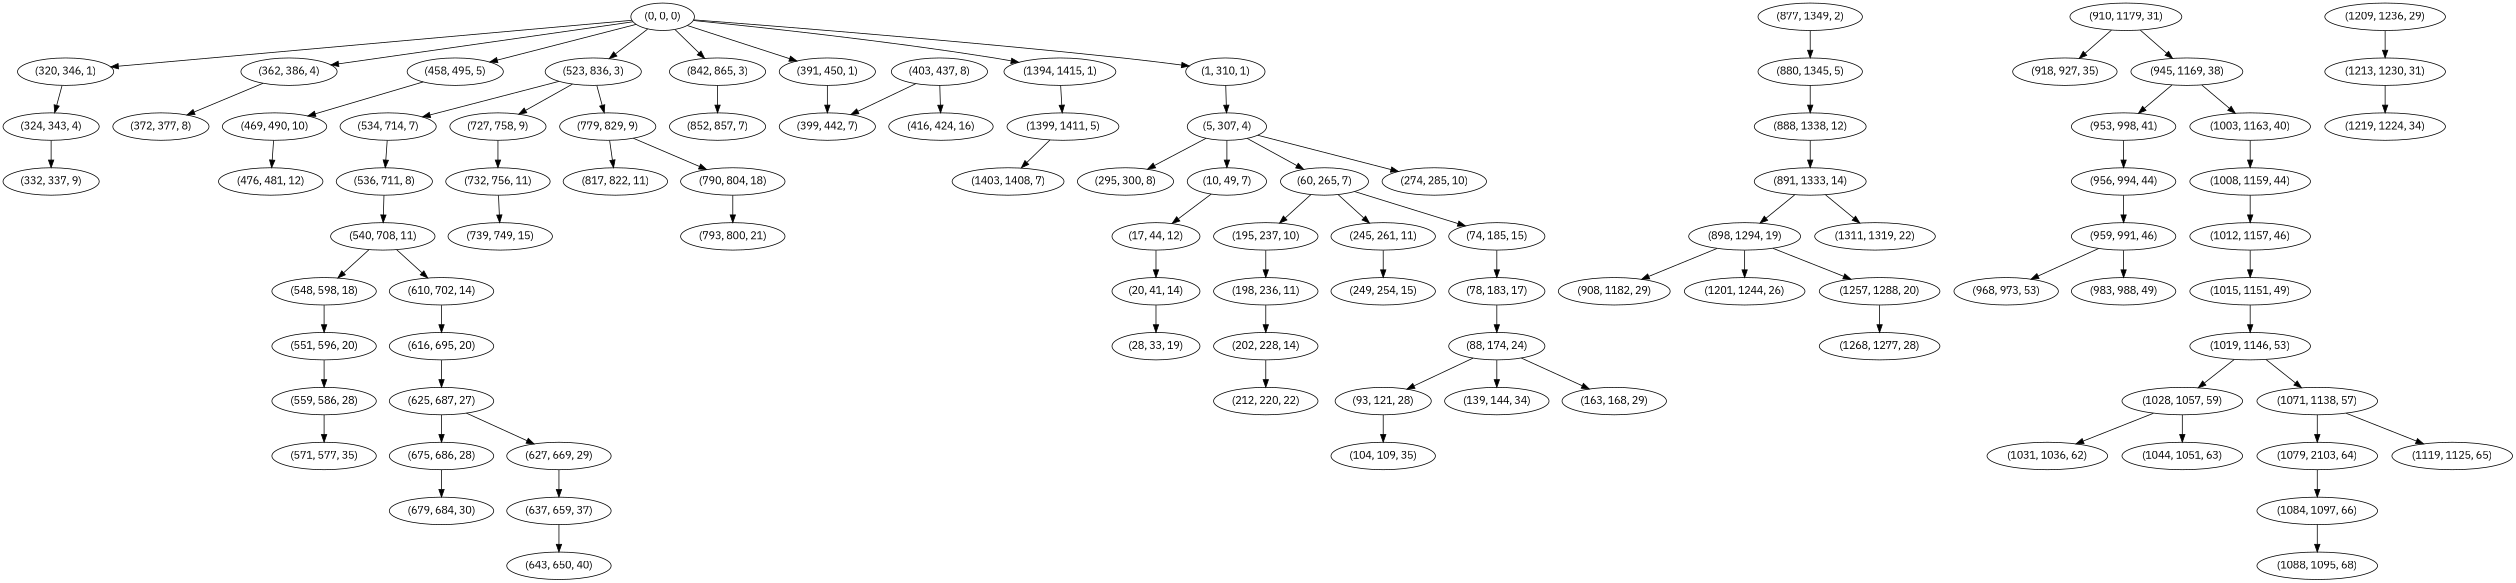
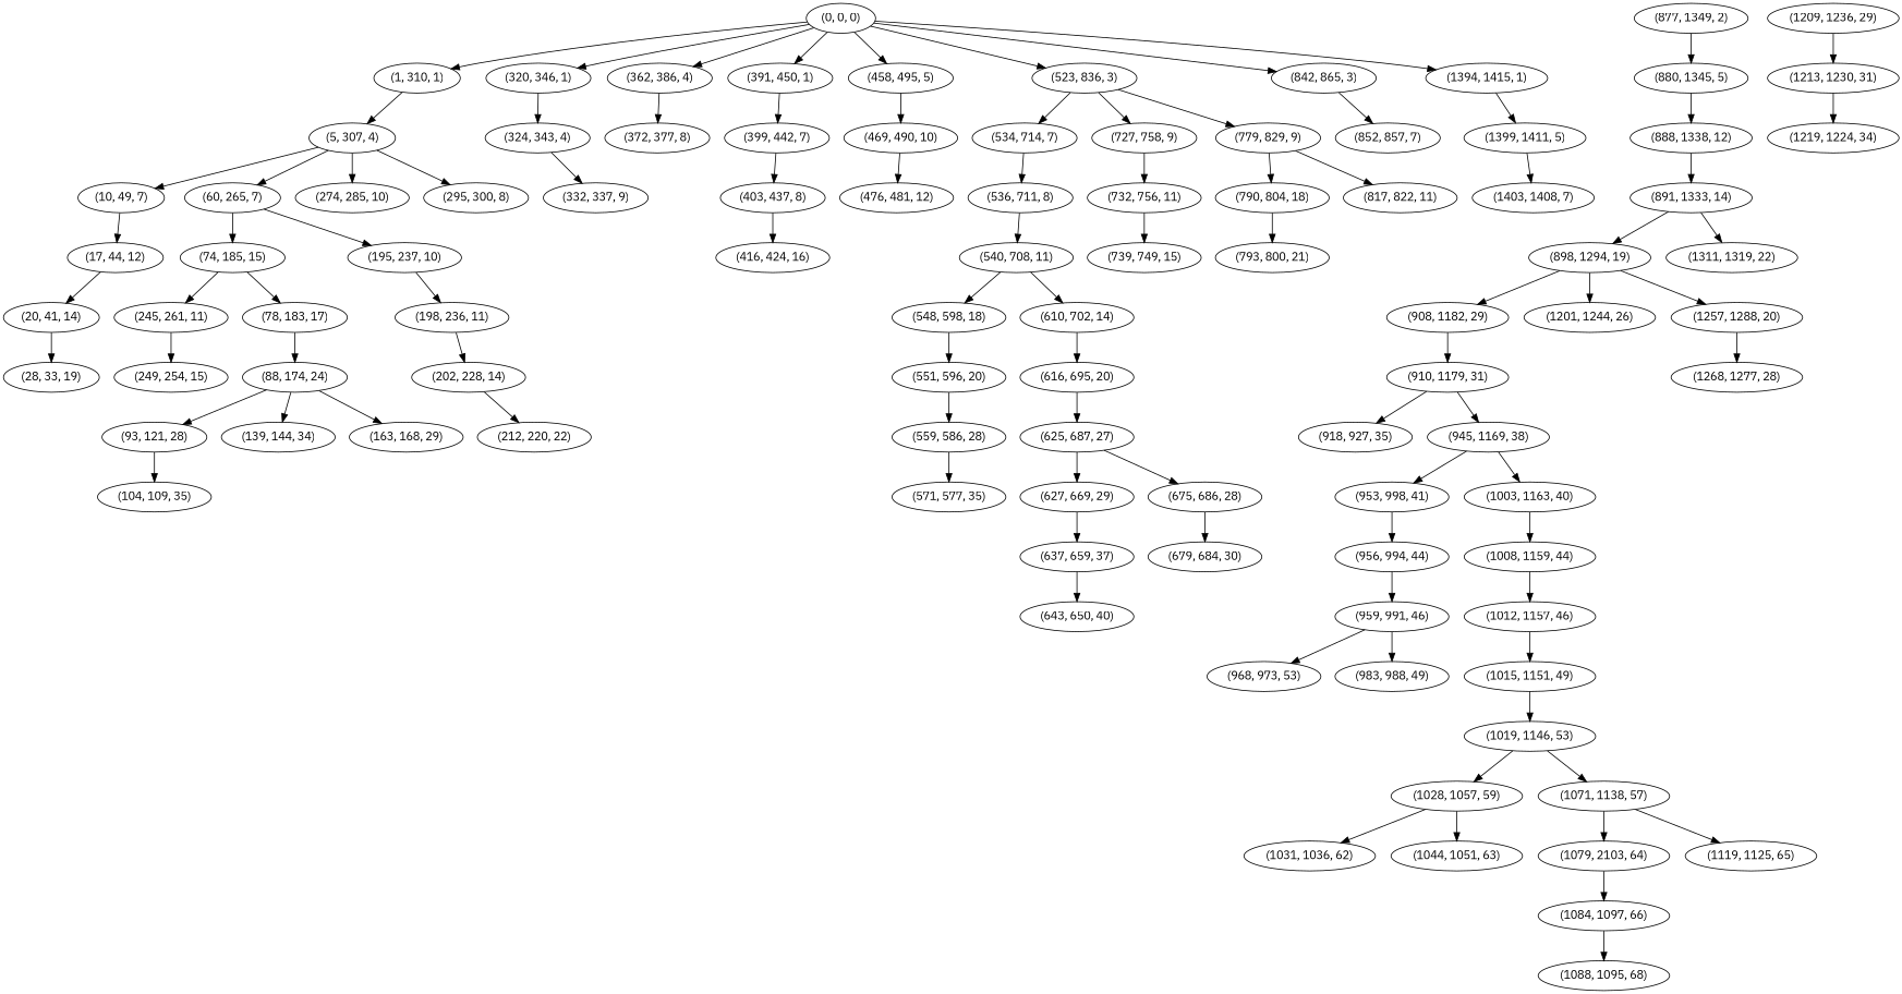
  digraph {
    fontname="IBM Plex Sans"
    node [fontname="IBM Plex Sans"]
    edge [fontname="IBM Plex Sans"]
    "(0, 0, 0)"
    "(1, 310, 1)"
    "(320, 346, 1)"
    "(362, 386, 4)"
    "(391, 450, 1)"
    "(458, 495, 5)"
    "(523, 836, 3)"
    "(842, 865, 3)"
    "(1394, 1415, 1)"
    "(5, 307, 4)"
    "(324, 343, 4)"
    "(372, 377, 8)"
    "(399, 442, 7)"
    "(469, 490, 10)"
    "(534, 714, 7)"
    "(727, 758, 9)"
    "(779, 829, 9)"
    "(852, 857, 7)"
    "(877, 1349, 2)"
    "(880, 1345, 5)"
    "(1399, 1411, 5)"
    "(10, 49, 7)"
    "(60, 265, 7)"
    "(274, 285, 10)"
    "(295, 300, 8)"
    "(17, 44, 12)"
    "(74, 185, 15)"
    "(195, 237, 10)"
    "(245, 261, 11)"
    "(20, 41, 14)"
    "(28, 33, 19)"
    "(78, 183, 17)"
    "(198, 236, 11)"
    "(249, 254, 15)"
    "(88, 174, 24)"
    "(93, 121, 28)"
    "(139, 144, 34)"
    "(163, 168, 29)"
    "(104, 109, 35)"
    "(202, 228, 14)"
    "(212, 220, 22)"
    "(332, 337, 9)"
    "(403, 437, 8)"
    "(416, 424, 16)"
    "(476, 481, 12)"
    "(536, 711, 8)"
    "(732, 756, 11)"
    "(790, 804, 18)"
    "(817, 822, 11)"
    "(540, 708, 11)"
    "(548, 598, 18)"
    "(610, 702, 14)"
    "(551, 596, 20)"
    "(616, 695, 20)"
    "(559, 586, 28)"
    "(571, 577, 35)"
    "(625, 687, 27)"
    "(627, 669, 29)"
    "(675, 686, 28)"
    "(637, 659, 37)"
    "(679, 684, 30)"
    "(643, 650, 40)"
    "(739, 749, 15)"
    "(793, 800, 21)"
    "(888, 1338, 12)"
    "(891, 1333, 14)"
    "(898, 1294, 19)"
    "(1311, 1319, 22)"
    "(908, 1182, 29)"
    "(1201, 1244, 26)"
    "(1257, 1288, 20)"
    "(910, 1179, 31)"
    "(1268, 1277, 28)"
    "(918, 927, 35)"
    "(945, 1169, 38)"
    "(953, 998, 41)"
    "(1003, 1163, 40)"
    "(956, 994, 44)"
    "(1008, 1159, 44)"
    "(959, 991, 46)"
    "(968, 973, 53)"
    "(983, 988, 49)"
    "(1012, 1157, 46)"
    "(1015, 1151, 49)"
    "(1019, 1146, 53)"
    "(1028, 1057, 59)"
    "(1071, 1138, 57)"
    "(1031, 1036, 62)"
    "(1044, 1051, 63)"
    n90 [label="(1079, 2103, 64)"]
    "(1119, 1125, 65)"
    "(1084, 1097, 66)"
    "(1088, 1095, 68)"
    "(1209, 1236, 29)"
    "(1213, 1230, 31)"
    "(1219, 1224, 34)"
    "(1403, 1408, 7)"
    "(0, 0, 0)" -> "(1, 310, 1)"
    "(0, 0, 0)" -> "(320, 346, 1)"
    "(0, 0, 0)" -> "(362, 386, 4)"
    "(0, 0, 0)" -> "(391, 450, 1)"
    "(0, 0, 0)" -> "(458, 495, 5)"
    "(0, 0, 0)" -> "(523, 836, 3)"
    "(0, 0, 0)" -> "(842, 865, 3)"
    "(0, 0, 0)" -> "(1394, 1415, 1)"
    "(1, 310, 1)" -> "(5, 307, 4)"
    "(320, 346, 1)" -> "(324, 343, 4)"
    "(362, 386, 4)" -> "(372, 377, 8)"
    "(391, 450, 1)" -> "(399, 442, 7)"
    "(458, 495, 5)" -> "(469, 490, 10)"
    "(523, 836, 3)" -> "(534, 714, 7)"
    "(523, 836, 3)" -> "(727, 758, 9)"
    "(523, 836, 3)" -> "(779, 829, 9)"
    "(842, 865, 3)" -> "(852, 857, 7)"
    "(1394, 1415, 1)" -> "(1399, 1411, 5)"
    "(5, 307, 4)" -> "(10, 49, 7)"
    "(5, 307, 4)" -> "(60, 265, 7)"
    "(5, 307, 4)" -> "(274, 285, 10)"
    "(5, 307, 4)" -> "(295, 300, 8)"
    "(324, 343, 4)" -> "(332, 337, 9)"
-   "(403, 437, 8)" -> "(399, 442, 7)"
+   "(399, 442, 7)" -> "(403, 437, 8)"
    "(469, 490, 10)" -> "(476, 481, 12)"
    "(534, 714, 7)" -> "(536, 711, 8)"
    "(727, 758, 9)" -> "(732, 756, 11)"
    "(779, 829, 9)" -> "(790, 804, 18)"
    "(779, 829, 9)" -> "(817, 822, 11)"
    "(877, 1349, 2)" -> "(880, 1345, 5)"
    "(880, 1345, 5)" -> "(888, 1338, 12)"
    "(1399, 1411, 5)" -> "(1403, 1408, 7)"
    "(10, 49, 7)" -> "(17, 44, 12)"
    "(60, 265, 7)" -> "(74, 185, 15)"
    "(60, 265, 7)" -> "(195, 237, 10)"
-   "(60, 265, 7)" -> "(245, 261, 11)"
+   "(74, 185, 15)" -> "(245, 261, 11)"
    "(17, 44, 12)" -> "(20, 41, 14)"
    "(74, 185, 15)" -> "(78, 183, 17)"
    "(195, 237, 10)" -> "(198, 236, 11)"
    "(245, 261, 11)" -> "(249, 254, 15)"
    "(20, 41, 14)" -> "(28, 33, 19)"
    "(78, 183, 17)" -> "(88, 174, 24)"
    "(198, 236, 11)" -> "(202, 228, 14)"
    "(88, 174, 24)" -> "(93, 121, 28)"
    "(88, 174, 24)" -> "(139, 144, 34)"
    "(88, 174, 24)" -> "(163, 168, 29)"
    "(93, 121, 28)" -> "(104, 109, 35)"
    "(202, 228, 14)" -> "(212, 220, 22)"
    "(403, 437, 8)" -> "(416, 424, 16)"
    "(536, 711, 8)" -> "(540, 708, 11)"
    "(732, 756, 11)" -> "(739, 749, 15)"
    "(790, 804, 18)" -> "(793, 800, 21)"
    "(540, 708, 11)" -> "(548, 598, 18)"
    "(540, 708, 11)" -> "(610, 702, 14)"
    "(548, 598, 18)" -> "(551, 596, 20)"
    "(610, 702, 14)" -> "(616, 695, 20)"
    "(551, 596, 20)" -> "(559, 586, 28)"
    "(616, 695, 20)" -> "(625, 687, 27)"
    "(559, 586, 28)" -> "(571, 577, 35)"
    "(625, 687, 27)" -> "(627, 669, 29)"
    "(625, 687, 27)" -> "(675, 686, 28)"
    "(627, 669, 29)" -> "(637, 659, 37)"
    "(675, 686, 28)" -> "(679, 684, 30)"
    "(637, 659, 37)" -> "(643, 650, 40)"
    "(888, 1338, 12)" -> "(891, 1333, 14)"
    "(891, 1333, 14)" -> "(898, 1294, 19)"
    "(891, 1333, 14)" -> "(1311, 1319, 22)"
    "(898, 1294, 19)" -> "(908, 1182, 29)"
    "(898, 1294, 19)" -> "(1201, 1244, 26)"
    "(898, 1294, 19)" -> "(1257, 1288, 20)"
+   "(908, 1182, 29)" -> "(910, 1179, 31)"
    "(1257, 1288, 20)" -> "(1268, 1277, 28)"
    "(910, 1179, 31)" -> "(918, 927, 35)"
    "(910, 1179, 31)" -> "(945, 1169, 38)"
    "(945, 1169, 38)" -> "(953, 998, 41)"
    "(945, 1169, 38)" -> "(1003, 1163, 40)"
    "(953, 998, 41)" -> "(956, 994, 44)"
    "(1003, 1163, 40)" -> "(1008, 1159, 44)"
    "(956, 994, 44)" -> "(959, 991, 46)"
    "(1008, 1159, 44)" -> "(1012, 1157, 46)"
    "(959, 991, 46)" -> "(968, 973, 53)"
    "(959, 991, 46)" -> "(983, 988, 49)"
    "(1012, 1157, 46)" -> "(1015, 1151, 49)"
    "(1015, 1151, 49)" -> "(1019, 1146, 53)"
    "(1019, 1146, 53)" -> "(1028, 1057, 59)"
    "(1019, 1146, 53)" -> "(1071, 1138, 57)"
    "(1028, 1057, 59)" -> "(1031, 1036, 62)"
    "(1028, 1057, 59)" -> "(1044, 1051, 63)"
    "(1071, 1138, 57)" -> n90
    "(1071, 1138, 57)" -> "(1119, 1125, 65)"
    n90 -> "(1084, 1097, 66)"
    "(1084, 1097, 66)" -> "(1088, 1095, 68)"
    "(1209, 1236, 29)" -> "(1213, 1230, 31)"
    "(1213, 1230, 31)" -> "(1219, 1224, 34)"
  }
